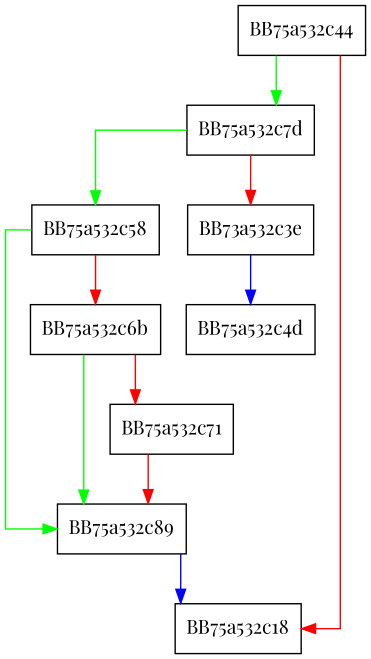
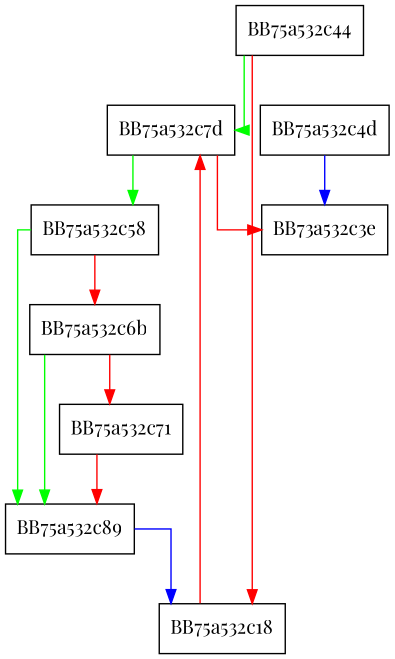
  digraph {
    fontname="Playfair Display"
    splines=ortho
    node [fontname="Playfair Display" shape=box]
    edge [color=red fontname="Playfair Display"]
    n1 [label=BB75a532c44]
    n2 [label=BB75a532c7d]
    BB75a532c18
    BB75a532c58
    n5 [label=BB73a532c3e]
    BB75a532c89
    BB75a532c6b
    BB75a532c4d
    BB75a532c71
    n1 -> n2 [color=green]
    n1 -> BB75a532c18
    n2 -> BB75a532c58 [color=green]
    n2 -> n5
+   BB75a532c18 -> n2
    BB75a532c58 -> BB75a532c89 [color=green]
    BB75a532c58 -> BB75a532c6b
-   n5 -> BB75a532c4d [color=blue]
+   BB75a532c4d -> n5 [color=blue]
    BB75a532c89 -> BB75a532c18 [color=blue]
    BB75a532c6b -> BB75a532c89 [color=green]
    BB75a532c6b -> BB75a532c71
    BB75a532c71 -> BB75a532c89
  }
